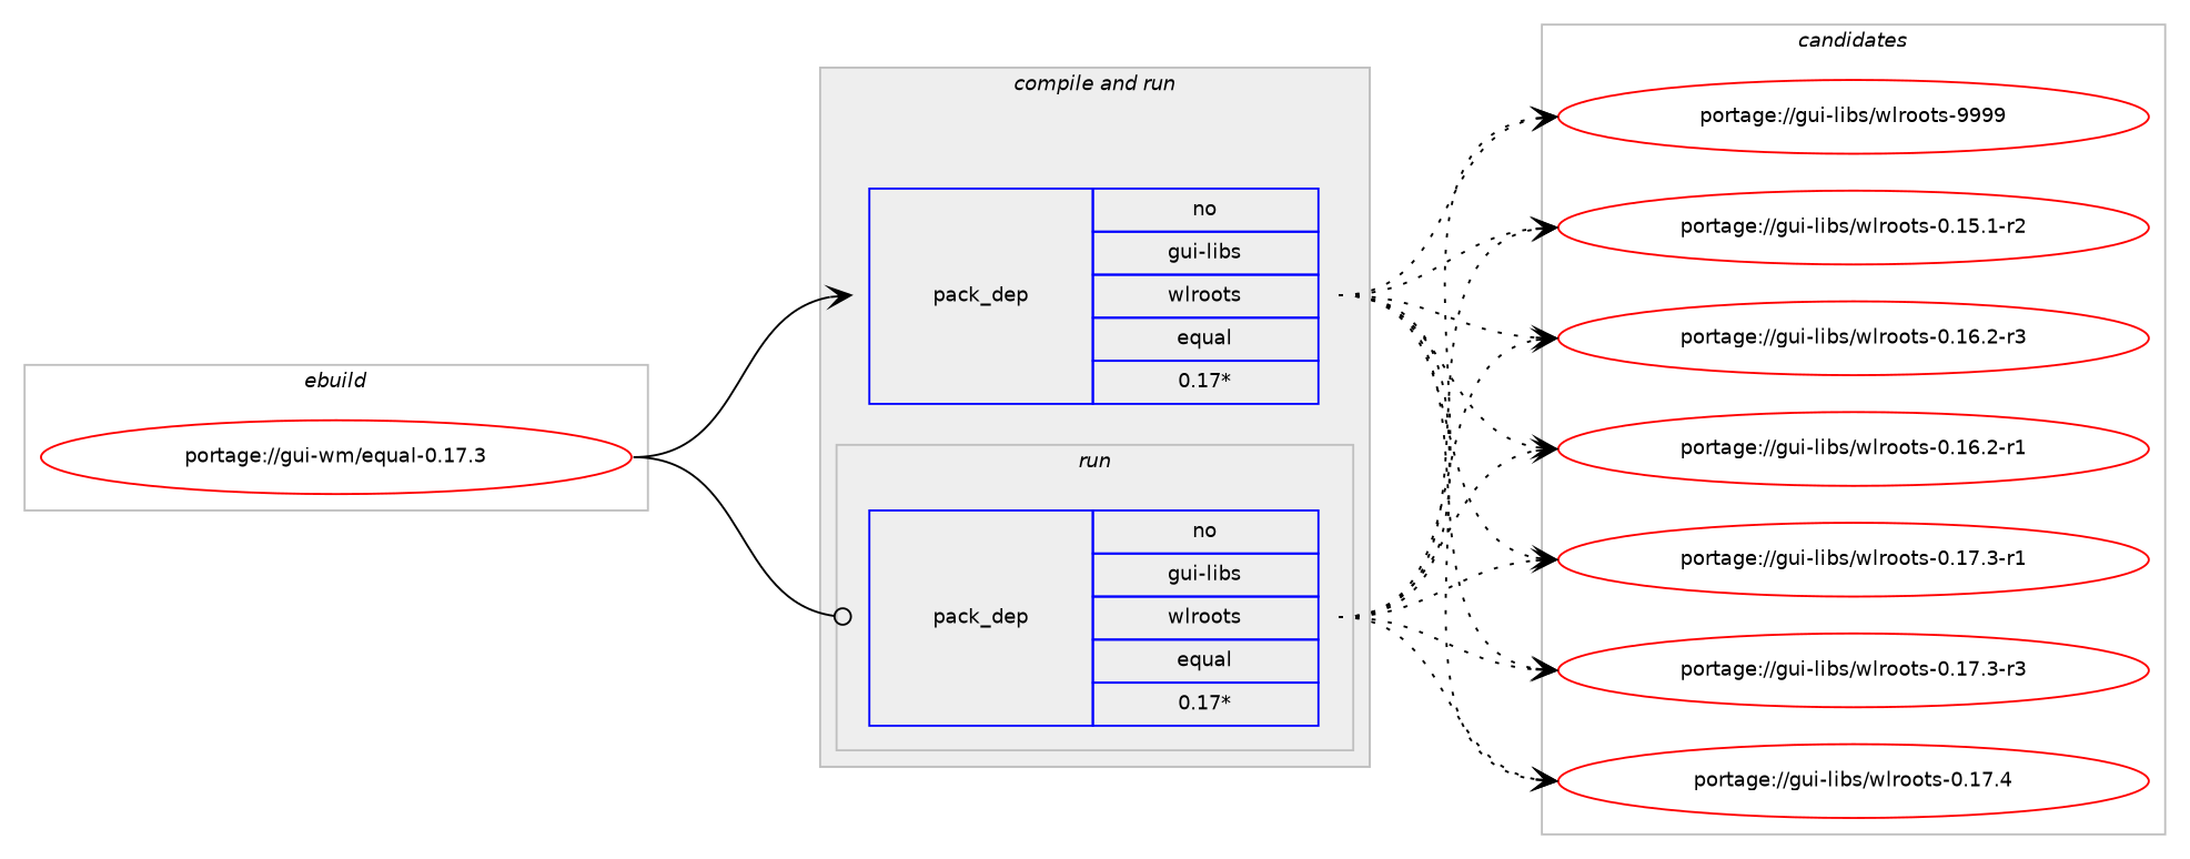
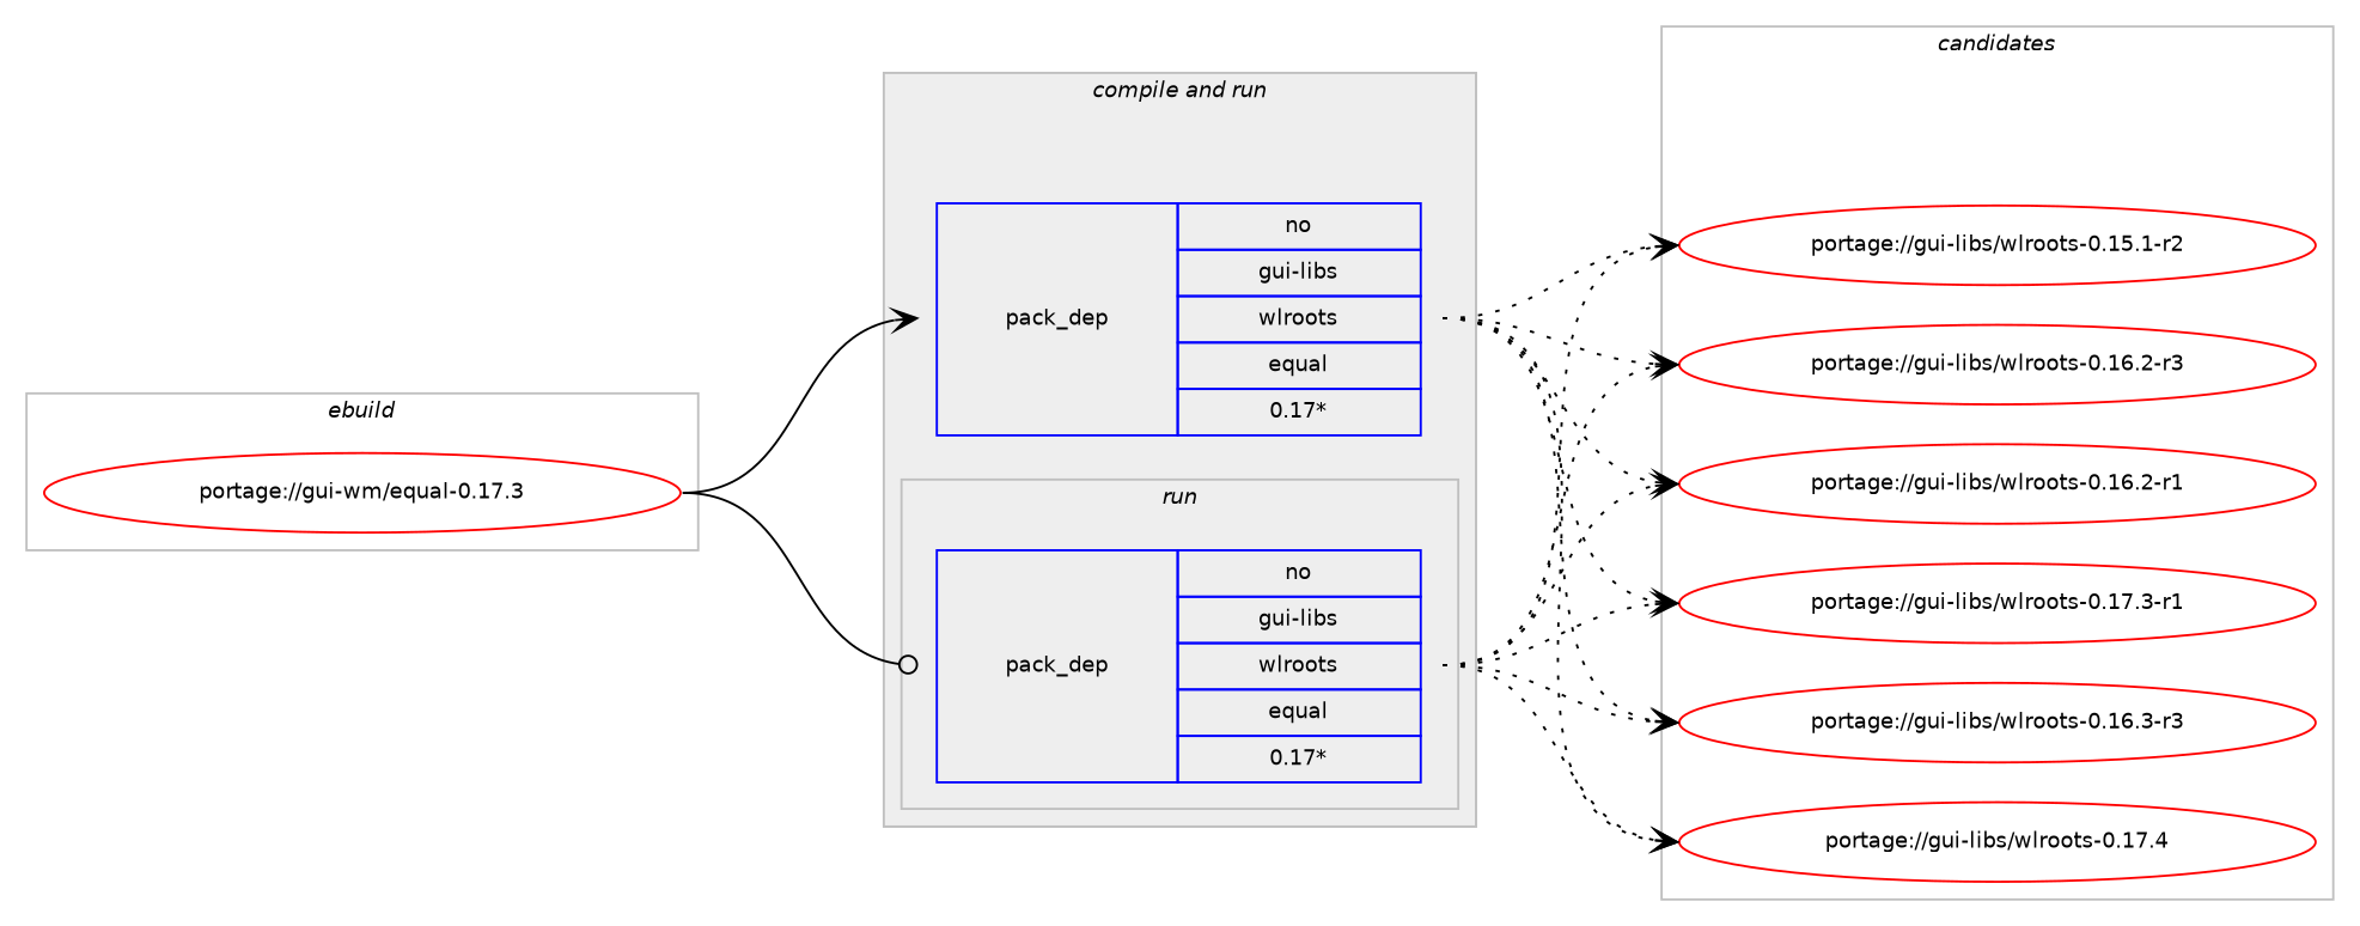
  digraph {
    compound=true
    concentrate=true
    fontname=Helvetica
    fontsize=10
    newrank=true
    rankdir=LR
    ranksep=1.5
    node [color=red fontname=Helvetica fontsize=10]
    edge [arrowhead=vee headport=w style=dotted tailport=e weight=100]
    n1 [label="portage://gui-wm/equal-0.17.3" width=4]
    n2 [color=blue label=<<TABLE BORDER="0" CELLBORDER="1" CELLSPACING="0" CELLPADDING="4" WIDTH="220"><TR><TD ROWSPAN="6" CELLPADDING="30">pack_dep</TD></TR><TR><TD WIDTH="110">no</TD></TR><TR><TD>gui-libs</TD></TR><TR><TD>wlroots</TD></TR><TR><TD>equal</TD></TR><TR><TD>0.17*</TD></TR></TABLE>> shape=none]
    n3 [color=blue label=<<TABLE BORDER="0" CELLBORDER="1" CELLSPACING="0" CELLPADDING="4" WIDTH="220"><TR><TD ROWSPAN="6" CELLPADDING="30">pack_dep</TD></TR><TR><TD WIDTH="110">no</TD></TR><TR><TD>gui-libs</TD></TR><TR><TD>wlroots</TD></TR><TR><TD>equal</TD></TR><TR><TD>0.17*</TD></TR></TABLE>> shape=none]
    n4 [label="portage://gui-libs/wlroots-0.15.1-r2" width=4]
    n5 [label="portage://gui-libs/wlroots-0.16.2-r3" width=4]
    n6 [label="portage://gui-libs/wlroots-0.16.2-r1" width=4]
    n7 [label="portage://gui-libs/wlroots-0.17.3-r1" width=4]
-   n8 [label="portage://gui-libs/wlroots-0.17.3-r3" width=4]
+   n8 [label="portage://gui-libs/wlroots-0.16.3-r3" width=4]
    n9 [label="portage://gui-libs/wlroots-0.17.4" width=4]
-   n10 [label="portage://gui-libs/wlroots-9999" width=4]
    subgraph cluster_1 {
      color=gray
      label=<<i>ebuild</i>>
      rank=same
      n1
    }
    subgraph cluster_2 {
      color=gray
      label=<<i>dependencies</i>>
      subgraph cluster_3 {
        color=gray
        fillcolor="#eeeeee"
        label=<<i>compile</i>>
        style=filled
        subgraph sub_4 {
          color=gray
          fillcolor="#eeeeee"
          label=<<i>compile</i>>
          style=filled
          n2
        }
      }
      subgraph cluster_5 {
        color=gray
        fillcolor="#eeeeee"
        label=<<i>compile and run</i>>
        style=filled
      }
      subgraph cluster_6 {
        color=gray
        fillcolor="#eeeeee"
        label=<<i>run</i>>
        style=filled
        subgraph sub_7 {
          color=gray
          fillcolor="#eeeeee"
          label=<<i>run</i>>
          style=filled
          n3
        }
      }
    }
    subgraph cluster_8 {
      color=gray
      label=<<i>candidates</i>>
      rank=same
      subgraph sub_9 {
        color=black
        label=<<i>candidates</i>>
        nodesep=1
        rank=same
        n4
        n5
        n6
        n7
        n8
        n9
-       n10
      }
      subgraph sub_10 {
        color=black
        label=<<i>candidates</i>>
        nodesep=1
        rank=same
        n4
        n5
        n6
        n7
        n8
        n9
-       n10
      }
    }
    n1 -> n2 [style=solid weight=20]
    n1 -> n3 [arrowhead=odot style=solid weight=20]
    n2 -> n4
    n2 -> n5
    n2 -> n6
    n2 -> n7
    n2 -> n8
    n2 -> n9
-   n2 -> n10
    n3 -> n4
    n3 -> n5
    n3 -> n6
    n3 -> n7
    n3 -> n8
    n3 -> n9
-   n3 -> n10
  }
